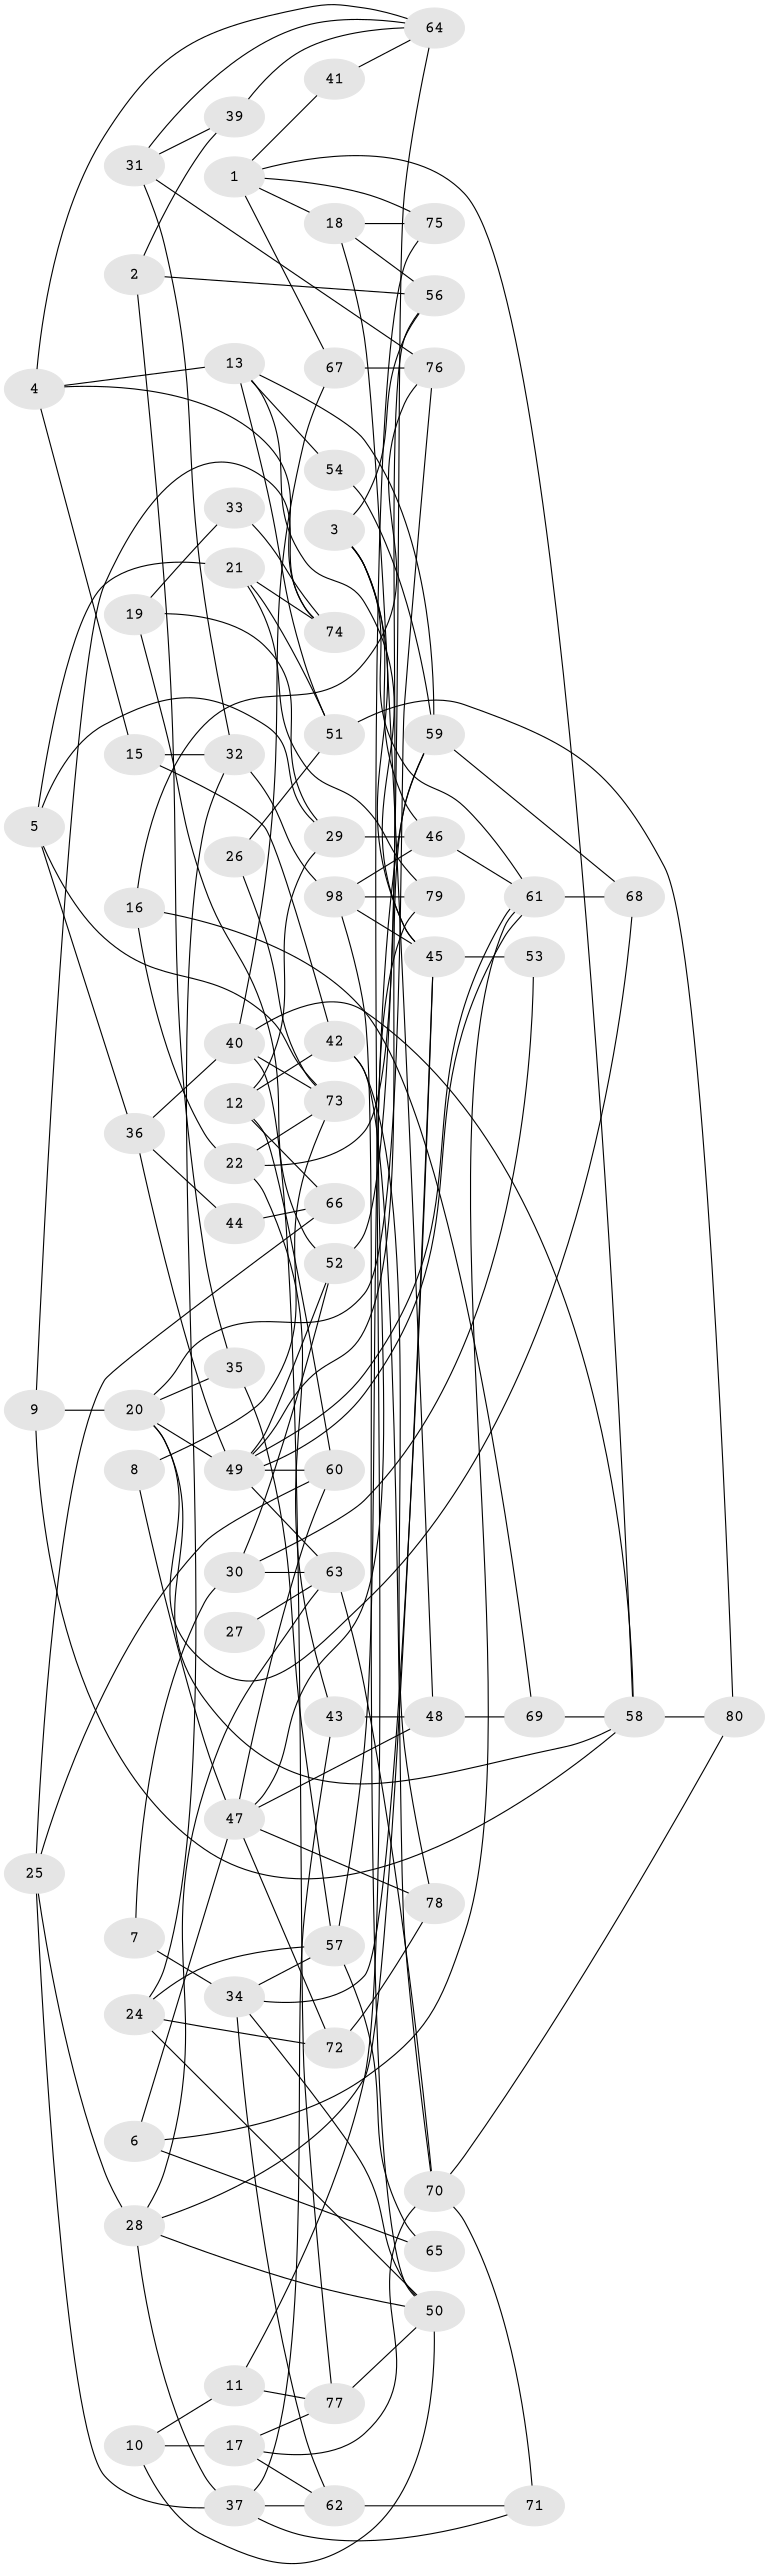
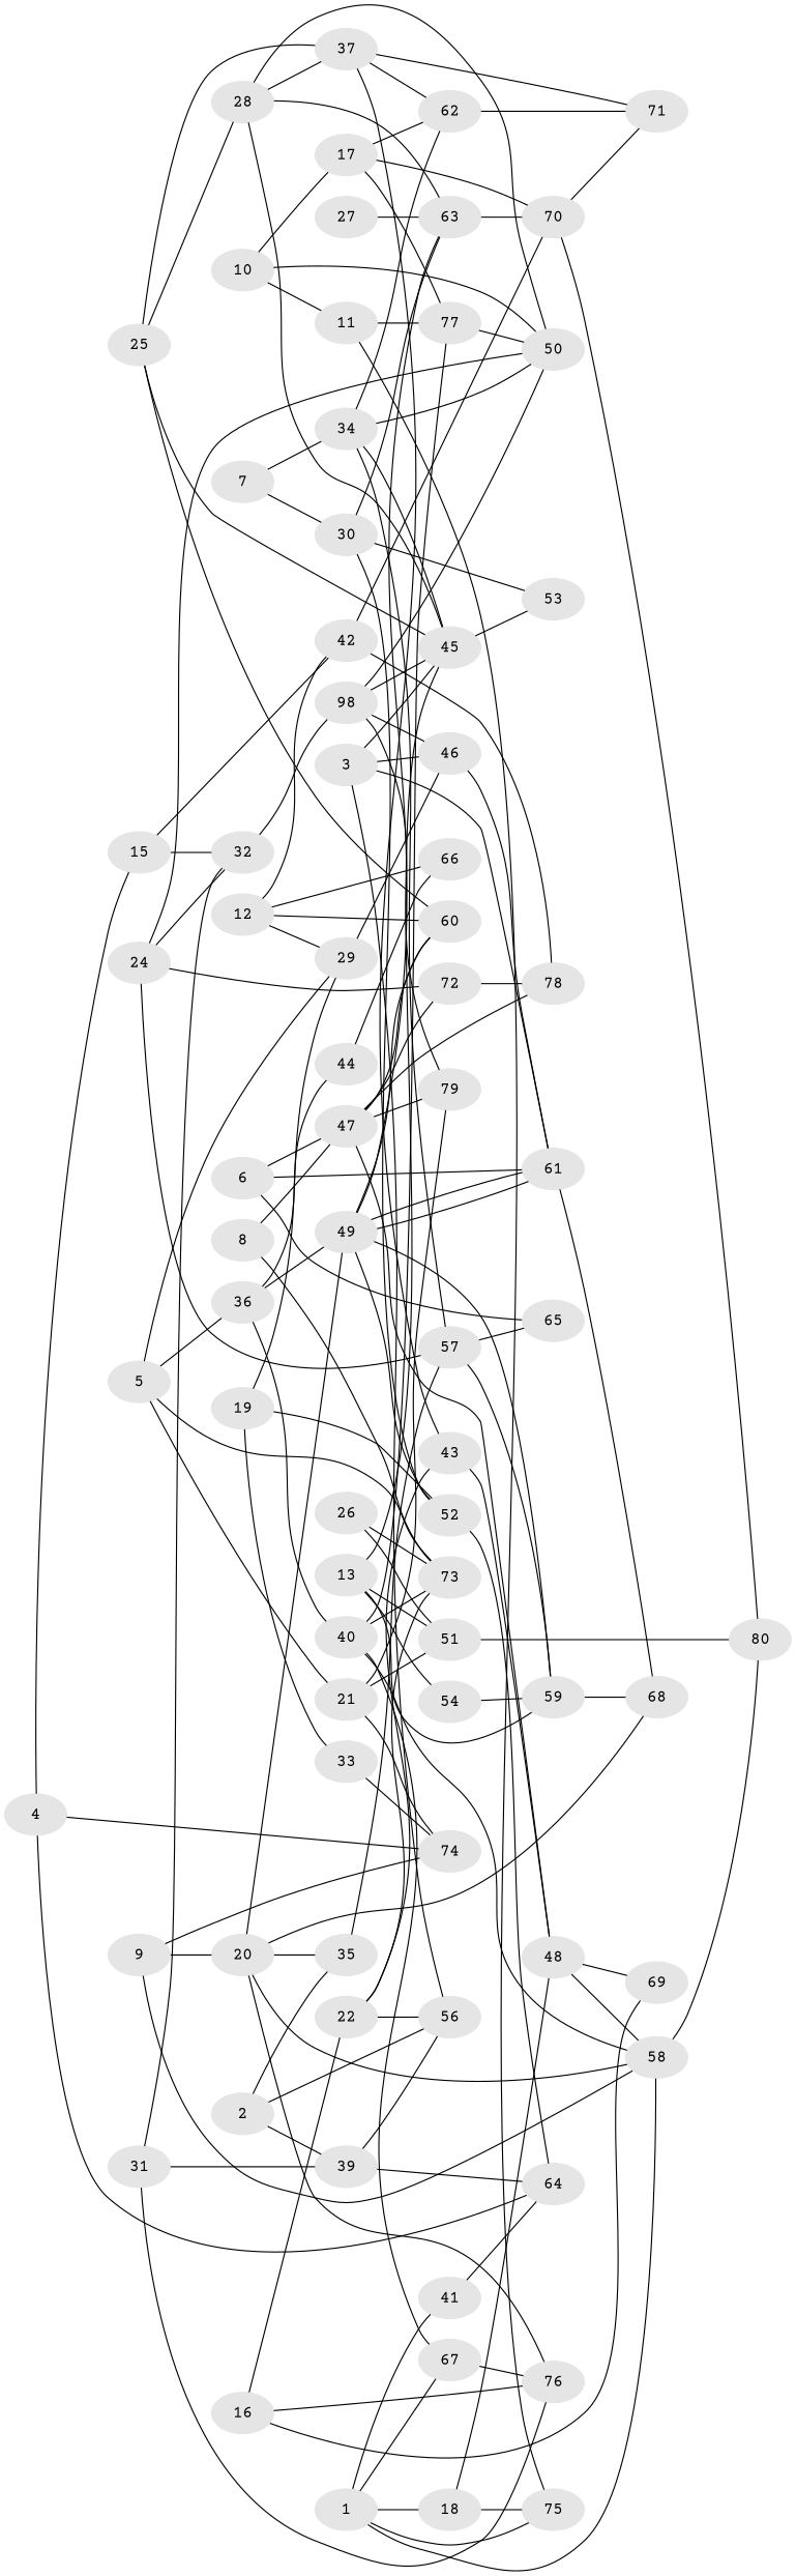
  graph {
    fontname="Courier Prime"
    rankdir=LR
    node [color=gray90 fontname="Courier Prime" style=filled]
    edge [fontname="Courier Prime"]
    1
    18
    41
    58
    67
    75
    48
    64
    80
    76
    2
    35
    39
    56
    57
    3
    45
    46
    61
    53
    68
    4
    13
    15
    74
    51
    54
    59
    42
    32
    5
    21
    29
    36
    73
    79
    44
    49
    40
    6
    47
    65
    60
    78
    72
    7
    30
    34
    52
    63
    50
    62
    8
    9
    20
    10
    11
    17
    77
    70
    12
    66
    n63 [label=98]
    16
    22
    69
    43
    71
    19
    33
    27
    24
    25
    28
    37
    26
    31
    1 -- 18
    1 -- 41
    1 -- 58
    1 -- 67
    1 -- 75
    18 -- 75
    18 -- 48
    41 -- 64
    58 -- 80
    67 -- 76
-   69 -- 58
+   48 -- 58
    48 -- 69
    2 -- 35
    2 -- 39
    2 -- 56
    35 -- 57
    39 -- 64
-   18 -- 56
+   39 -- 56
    57 -- 59
    57 -- 65
    3 -- 56
    3 -- 45
    3 -- 46
    3 -- 61
    45 -- 53
    46 -- 61
    61 -- 68
    4 -- 64
-   4 -- 13
    4 -- 15
    4 -- 74
    13 -- 45
    13 -- 51
    13 -- 54
    13 -- 59
    15 -- 42
    15 -- 32
    51 -- 80
    54 -- 59
    59 -- 68
    42 -- 78
    42 -- 70
    32 -- n63
    5 -- 21
    5 -- 29
    5 -- 36
    5 -- 73
    21 -- 74
    21 -- 51
    21 -- 79
    29 -- 46
    36 -- 44
    36 -- 49
    36 -- 40
    44 -- 66
    49 -- 61
    49 -- 61
    49 -- 59
    49 -- 60
    49 -- 52
    49 -- 63
    40 -- 58
    40 -- 67
    40 -- 73
    40 -- 77
    6 -- 61
    6 -- 47
    6 -- 65
    47 -- 48
    47 -- 79
    47 -- 60
    47 -- 78
    47 -- 72
    72 -- 78
    7 -- 30
    7 -- 34
    30 -- 53
    30 -- 52
    30 -- 63
    34 -- 57
    34 -- 45
    34 -- 50
    34 -- 62
    52 -- 64
    63 -- 70
    62 -- 71
    8 -- 73
    8 -- 47
    9 -- 58
    9 -- 74
    9 -- 20
    20 -- 58
    20 -- 76
    20 -- 35
    20 -- 68
    20 -- 49
    10 -- 50
    10 -- 11
    10 -- 17
    11 -- 75
    11 -- 77
    17 -- 62
    17 -- 77
    17 -- 70
    77 -- 50
    70 -- 80
    70 -- 71
    12 -- 42
    12 -- 29
    12 -- 60
    12 -- 66
    n63 -- 45
    n63 -- 46
    n63 -- 79
    n63 -- 50
    16 -- 76
    16 -- 22
    16 -- 69
    22 -- 56
    22 -- 73
    22 -- 43
    43 -- 48
    19 -- 29
    19 -- 52
    19 -- 33
    33 -- 74
    27 -- 63
    24 -- 57
    24 -- 32
    24 -- 72
    24 -- 50
    25 -- 60
-   25 -- 66
+   25 -- 45
    25 -- 28
    25 -- 37
    28 -- 45
    28 -- 63
    28 -- 50
    28 -- 37
    37 -- 62
    37 -- 43
    37 -- 71
    26 -- 51
    26 -- 73
-   31 -- 64
    31 -- 76
    31 -- 39
    31 -- 32
  }
